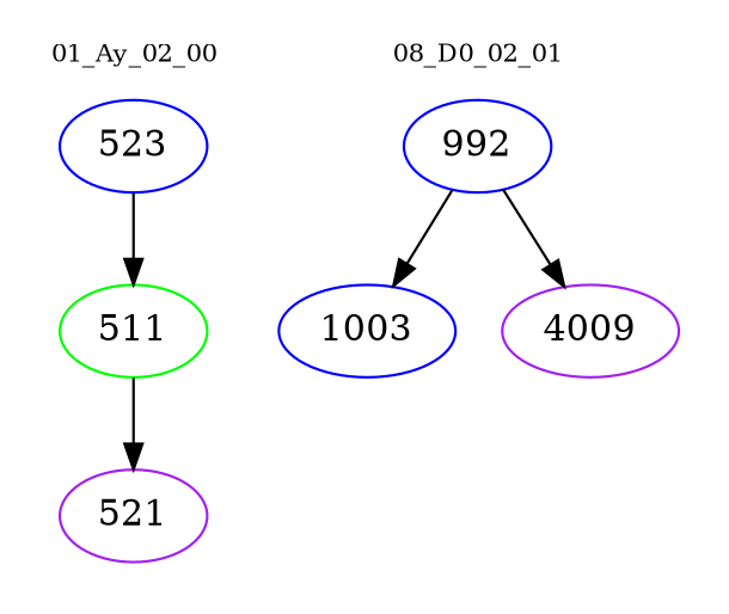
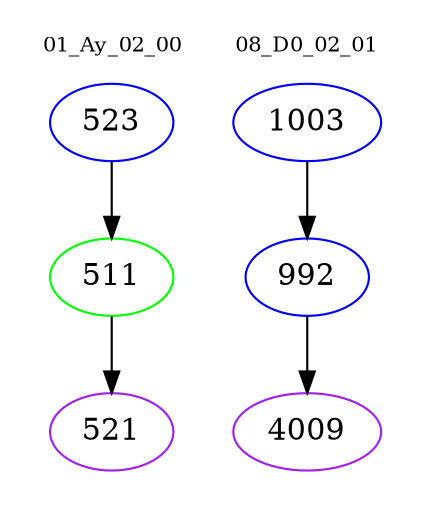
  digraph {
    node [color=blue]
    edge [color=black]
    n1 [label=523]
    n2 [color=green label=511]
    n3 [color=purple label=521]
    n4 [label=1003]
    n5 [label=992]
    n6 [color=purple label=4009]
    subgraph cluster_1 {
      color=white
      fontsize=10
      label="01_Ay_02_00"
      n1
      n2
      n3
    }
    subgraph cluster_2 {
      color=white
      fontsize=10
      label="08_D0_02_01"
      n4
      n5
      n6
    }
    n1 -> n2
    n2 -> n3
-   n5 -> n4
+   n4 -> n5
    n5 -> n6
  }
